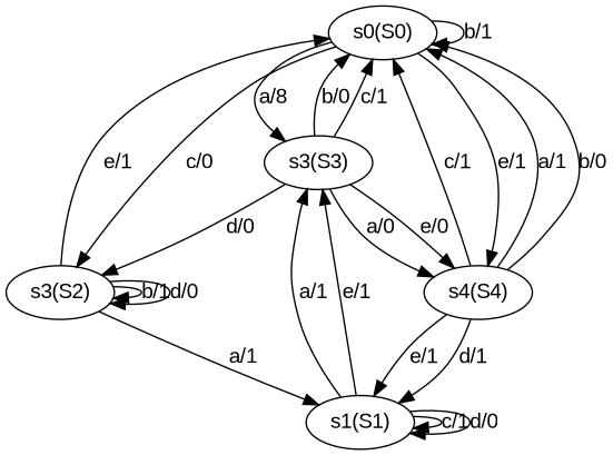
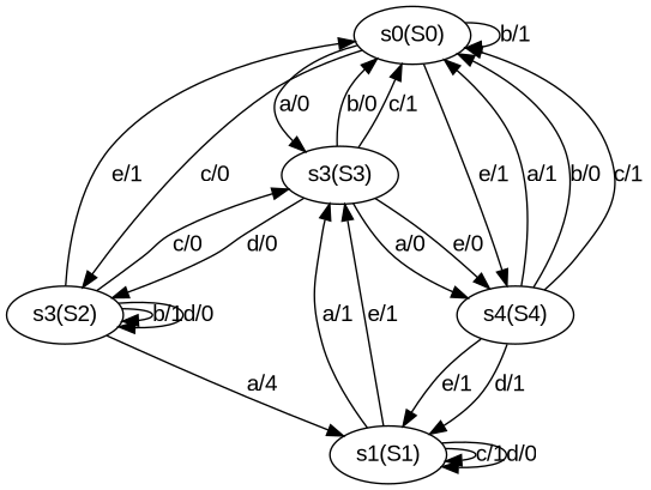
  digraph {
    fontname="Liberation Sans"
    node [fontname="Liberation Sans"]
    edge [fontname="Liberation Sans"]
    n1 [label="s0(S0)"]
    n2 [label="s3(S3)"]
    n3 [label="s3(S2)"]
    n4 [label="s4(S4)"]
    n5 [label="s1(S1)"]
    n1 -> n1 [label="b/1"]
-   n1 -> n2 [label="a/8"]
+   n1 -> n2 [label="a/0"]
    n1 -> n3 [label="c/0"]
    n1 -> n4 [label="e/1"]
    n2 -> n1 [label="b/0"]
    n2 -> n1 [label="c/1"]
    n2 -> n3 [label="d/0"]
    n2 -> n4 [label="a/0"]
    n2 -> n4 [label="e/0"]
    n3 -> n1 [label="e/1"]
+   n3 -> n2 [label="c/0"]
    n3 -> n3 [label="b/1"]
    n3 -> n3 [label="d/0"]
-   n3 -> n5 [label="a/1"]
+   n3 -> n5 [label="a/4"]
    n4 -> n1 [label="a/1"]
    n4 -> n1 [label="b/0"]
    n4 -> n1 [label="c/1"]
    n4 -> n5 [label="d/1"]
    n4 -> n5 [label="e/1"]
    n5 -> n2 [label="a/1"]
    n5 -> n2 [label="e/1"]
    n5 -> n5 [label="c/1"]
    n5 -> n5 [label="d/0"]
  }
